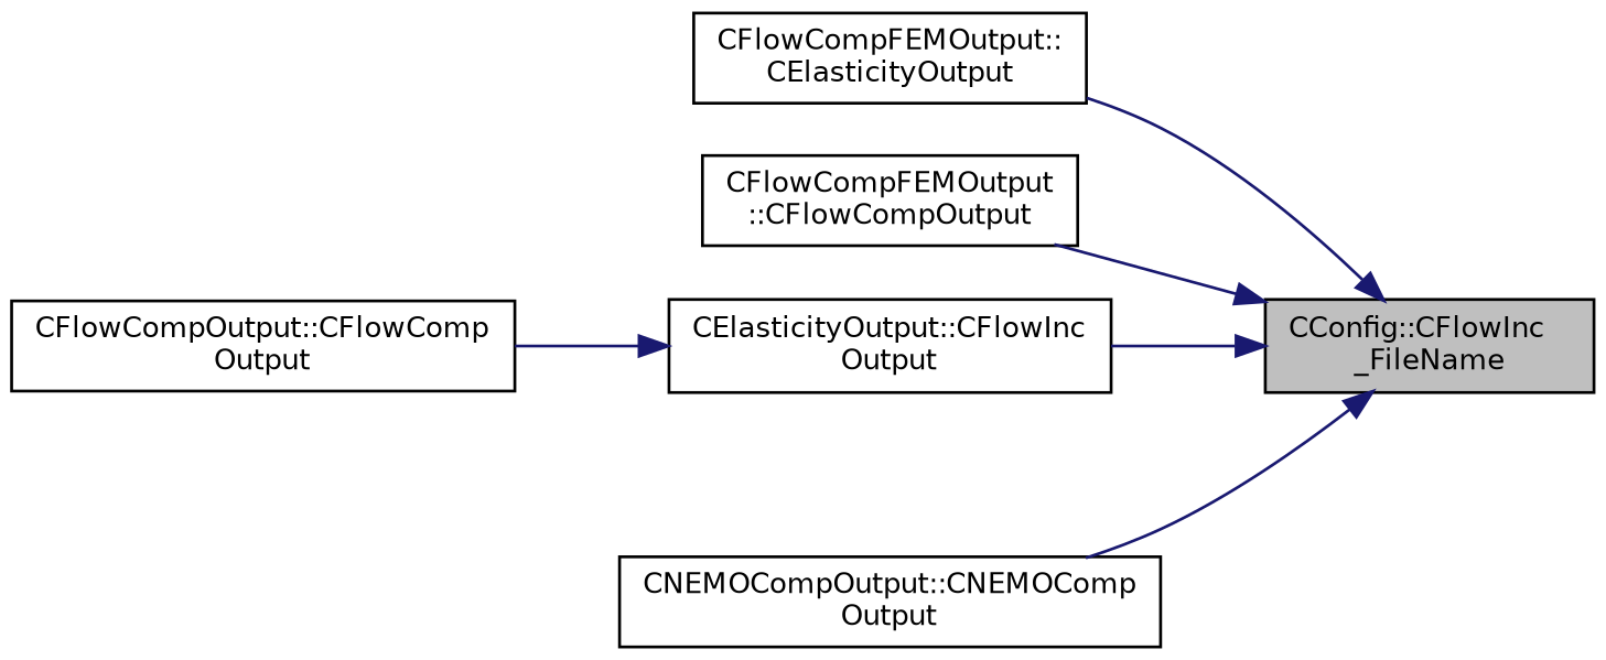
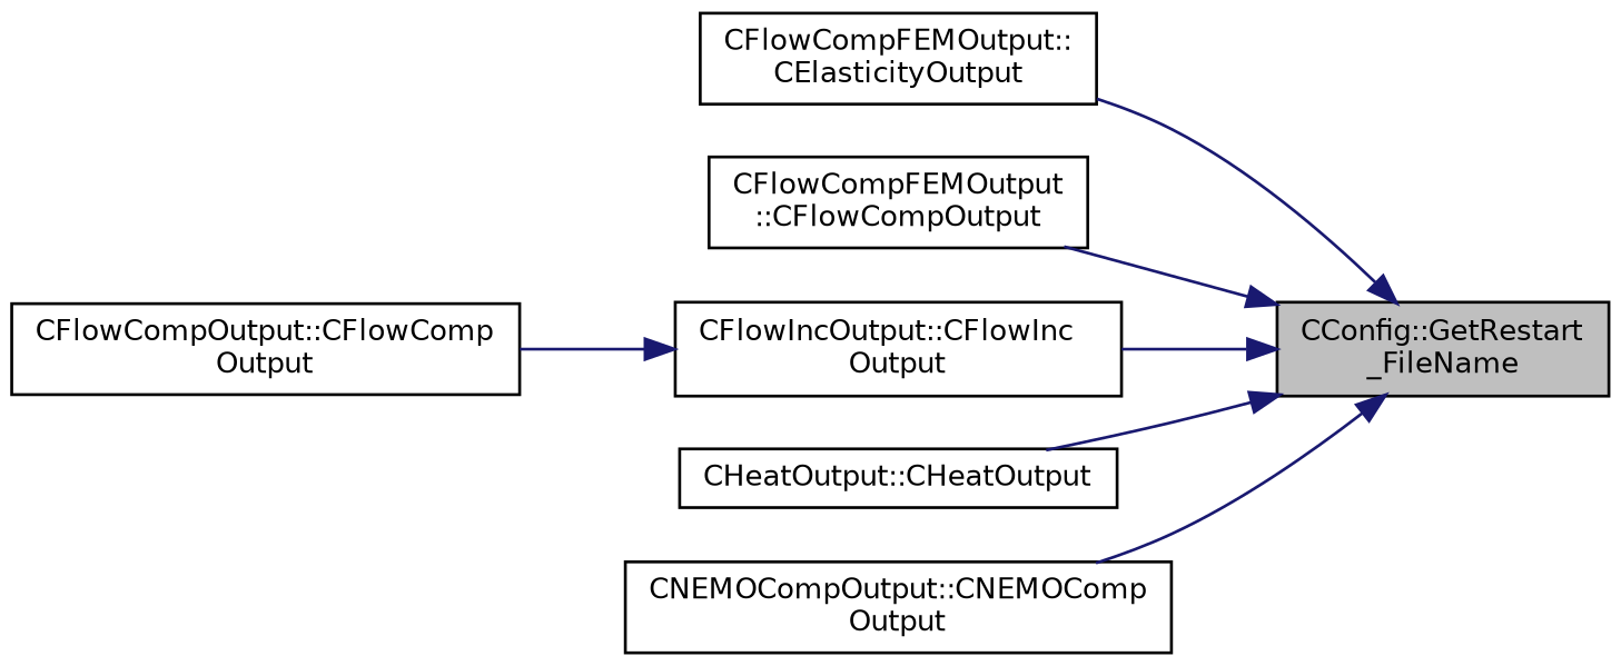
  digraph {
    rankdir=RL
    node [color=black fillcolor=white fontname=Helvetica fontsize=10 shape=record style=filled]
    edge [color=midnightblue dir=back fontname=Helvetica fontsize=10 labelfontname=Helvetica labelfontsize=10 style=solid]
-   n1 [fillcolor=grey75 fontcolor=black height=0.2 label="CConfig::CFlowInc\l_FileName" width=0.4]
+   n1 [fillcolor=grey75 fontcolor=black height=0.2 label="CConfig::GetRestart\l_FileName" width=0.4]
    n2 [height=0.2 label="CFlowCompFEMOutput::\lCElasticityOutput" width=0.4]
    n3 [height=0.2 label="CFlowCompFEMOutput\l::CFlowCompOutput" width=0.4]
-   n4 [height=0.2 label="CElasticityOutput::CFlowInc\lOutput" width=0.4]
+   n4 [height=0.2 label="CFlowIncOutput::CFlowInc\lOutput" width=0.4]
+   n5 [height=0.2 label="CHeatOutput::CHeatOutput" width=0.4]
    n6 [height=0.2 label="CNEMOCompOutput::CNEMOComp\lOutput" width=0.4]
    n7 [height=0.2 label="CFlowCompOutput::CFlowComp\lOutput" width=0.4]
    n1 -> n2
    n1 -> n3
    n1 -> n4
+   n1 -> n5
    n1 -> n6
    n4 -> n7
  }
